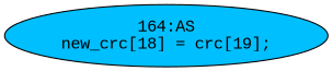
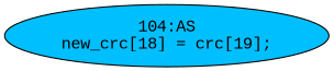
  strict digraph {
    fontname="Liberation Mono"
-   n1 [ast="<pyverilog.vparser.ast.Assign object at 0x7f1e241dfe90>" def_var="['new_crc']" fillcolor=deepskyblue label="164:AS\nnew_crc[18] = crc[19];" statements="[]" style=filled typ=Assign use_var="['crc']" fontname="Liberation Mono"]
+   n1 [ast="<pyverilog.vparser.ast.Assign object at 0x7f1e241dfe90>" def_var="['new_crc']" fillcolor=deepskyblue label="104:AS\nnew_crc[18] = crc[19];" statements="[]" style=filled typ=Assign use_var="['crc']" fontname="Liberation Mono"]
  }
